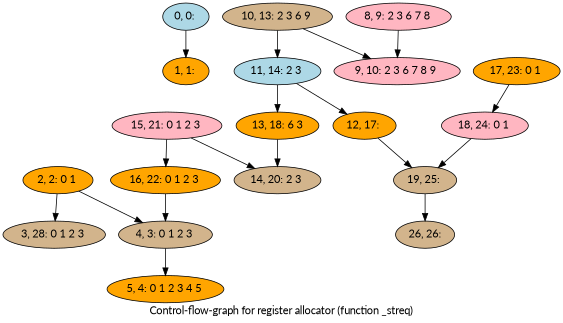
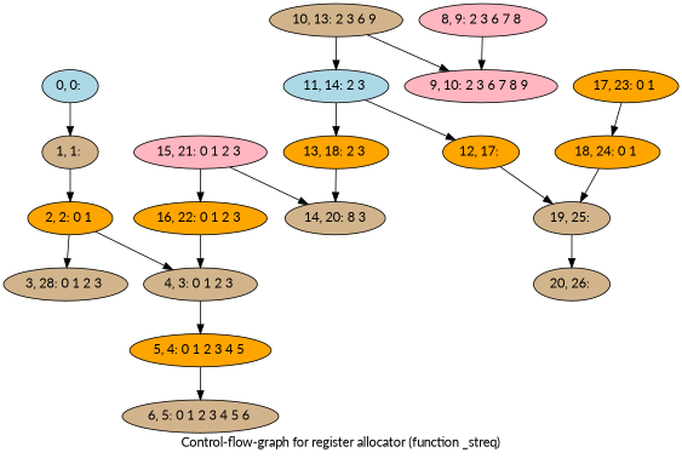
  digraph {
    fontname=Lato
    label="Control-flow-graph for register allocator (function _streq)"
    node [fillcolor=tan fontname=Lato style=filled]
    edge [fontname=Lato]
    n1 [fillcolor=lightblue label="0, 0: "]
-   n2 [fillcolor=orange label="1, 1: "]
+   n2 [label="1, 1: "]
    n3 [fillcolor=orange label="2, 2: 0 1 "]
    n4 [label="3, 28: 0 1 2 3 "]
    n5 [label="4, 3: 0 1 2 3 "]
    n6 [fillcolor=orange label="5, 4: 0 1 2 3 4 5 "]
+   n7 [label="6, 5: 0 1 2 3 4 5 6 "]
    n8 [fillcolor=lightpink label="8, 9: 2 3 6 7 8 "]
    n9 [fillcolor=lightpink label="9, 10: 2 3 6 7 8 9 "]
    n10 [fillcolor=orange label="17, 23: 0 1 "]
-   n11 [fillcolor=lightpink label="18, 24: 0 1 "]
+   n11 [fillcolor=orange label="18, 24: 0 1 "]
    n12 [label="10, 13: 2 3 6 9 "]
    n13 [fillcolor=lightblue label="11, 14: 2 3 "]
    n14 [fillcolor=orange label="12, 17: "]
-   n15 [fillcolor=orange label="13, 18: 6 3"]
+   n15 [fillcolor=orange label="13, 18: 2 3 "]
    n16 [label="19, 25: "]
-   n17 [label="14, 20: 2 3 "]
-   n18 [label="26, 26:"]
+   n17 [label="14, 20: 8 3"]
+   n18 [label="20, 26: "]
    n19 [fillcolor=lightpink label="15, 21: 0 1 2 3 "]
    n20 [fillcolor=orange label="16, 22: 0 1 2 3 "]
    n1 -> n2
+   n2 -> n3
    n3 -> n4
    n3 -> n5
    n5 -> n6
+   n6 -> n7
    n8 -> n9
    n10 -> n11
    n11 -> n16
    n12 -> n9
    n12 -> n13
    n13 -> n14
    n13 -> n15
    n14 -> n16
    n15 -> n17
    n16 -> n18
    n19 -> n17
    n19 -> n20
    n20 -> n5
  }
